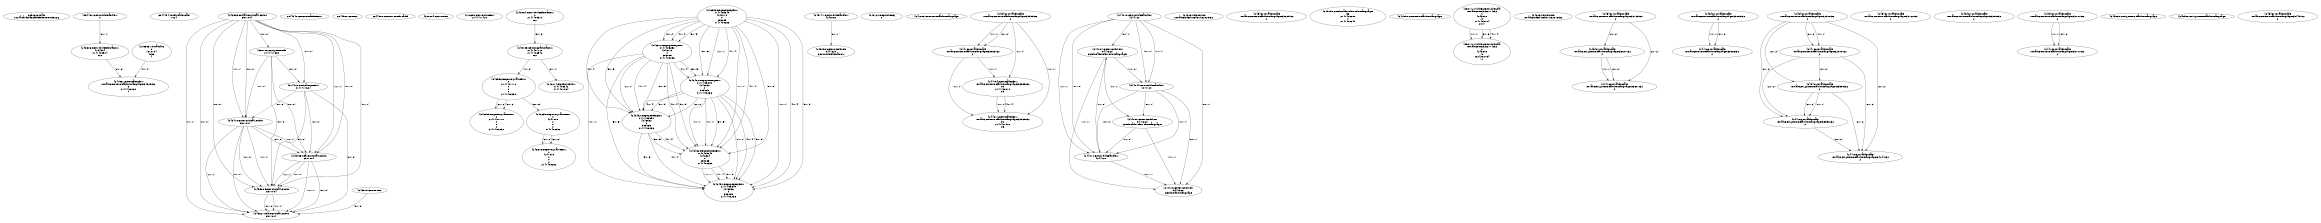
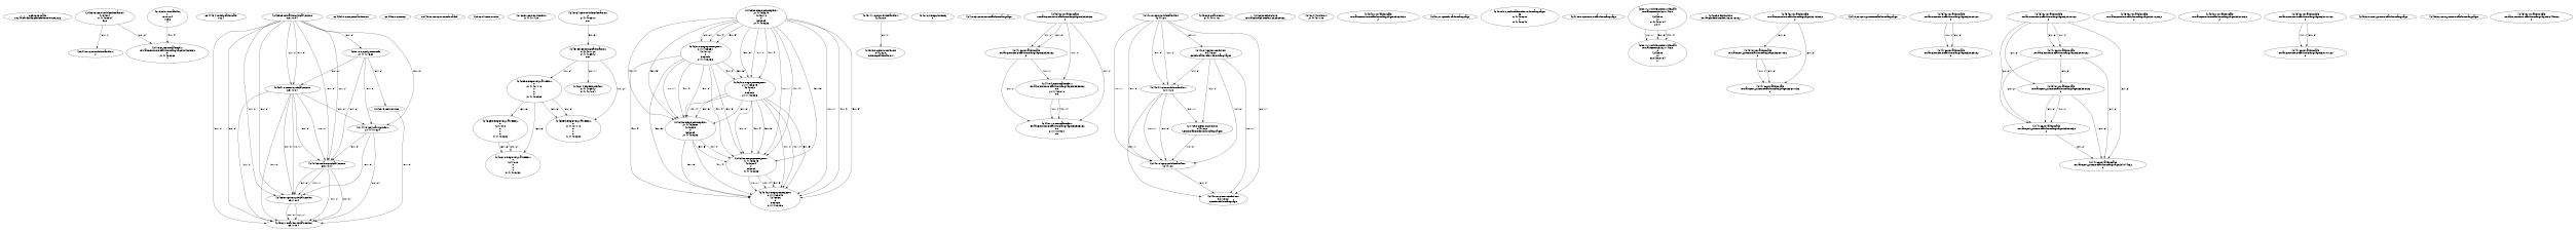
  digraph {
    n1 [label="6850628.main\n0024a8a7fcdd32f0fedebe0ee7ce9226"]
    n2 [label="4254480.GetModuleHandleW\n0"]
    n3 [label="4243306.GetModuleFileNameW\n4194304\n2147408904\n522"]
    n4 [label="4247567.GetLocaleInfoW\nretval_GetUserDefaultUILanguage_34325_32\n3\n2147408268\n4"]
    n5 [label="6844434.SetThreadLocale\n1024"]
    n6 [label="4243965.InitializeCriticalSection\n6917004"]
    n7 [label="4250188.GetSystemInfo\n2147417660"]
    n8 [label="4214413.GetStartupInfoW\n2147417624"]
    n9 [label="4245418.EnterCriticalSection\n6917004"]
    n10 [label="4245469.LeaveCriticalSection\n6917004"]
    n11 [label="4245580.EnterCriticalSection\n6917004"]
    n12 [label="4245621.LeaveCriticalSection\n6917004"]
    n13 [label="4243979.GetVersion\n"]
    n14 [label="6844540.GetCommandLineW\n"]
    n15 [label="6844560.GetACP\n"]
    n16 [label="6844580.GetCurrentThreadId\n"]
    n17 [label="4250204.GetVersion\n"]
    n18 [label="4276690.GetVersionExW\n2147417420"]
    n19 [label="4248064.GetModuleFileNameW\n0\n2147408370\n261"]
    n20 [label="4245785.GetLongPathNameW\n2147407710\n2147406542\n261"]
    n21 [label="4246556.RegQueryValueExW\n0\n2147407710\n0\n0\n0\n2147408232"]
    n22 [label="4246014.FindFirstFileW\n2147406542\n2147407064"]
    n23 [label="4246599.RegQueryValueExW\n0\n2147407710\n0\n0\n0\n2147408232"]
    n24 [label="4215383.VirtualAlloc\n0\n1310704\n4096\n4"]
    n25 [label="4246338.RegOpenKeyExW\n2147483649\n4246772\n0\n983065\n2147408236"]
    n26 [label="4246372.RegOpenKeyExW\n2147483650\n4246772\n0\n983065\n2147408236"]
    n27 [label="4246402.RegOpenKeyExW\n2147483649\n4246832\n0\n983065\n2147408236"]
    n28 [label="4246432.RegOpenKeyExW\n2147483650\n4246832\n0\n983065\n2147408236"]
    n29 [label="4246462.RegOpenKeyExW\n2147483649\n4246884\n0\n983065\n2147408236"]
    n30 [label="4246492.RegOpenKeyExW\n2147483649\n4246936\n0\n983065\n2147408236"]
    n31 [label="4245741.GetModuleHandleW\n4246160"]
-   n32 [label="4245758.GetProcAddress\n9441320\nGetModuleFileNameW"]
+   n32 [label="4245758.GetProcAddress\n9441320\nGetLongPathNameW"]
    n33 [label="4246635.RegQueryValueExW\n0\n4247000\n0\n0\n0\n2147408232"]
    n34 [label="4246676.RegQueryValueExW\n0\n4247000\n0\n0\n0\n2147408232"]
    n35 [label="4246722.RegCloseKey\n0"]
    n36 [label="4247883.GetUserDefaultUILanguage\n"]
    n37 [label="4245487.IsValidLocale\nretval_GetUserDefaultUILanguage_33935_32\n2"]
    n38 [label="4244766.IsValidLocale\nretval_GetUserDefaultUILanguage_33935_32\n2"]
    n39 [label="4244794.GetLocaleInfoW\nretval_GetUserDefaultUILanguage_33935_32\n89\n2147408070\n85"]
    n40 [label="4244811.GetLocaleInfoW\nretval_GetUserDefaultUILanguage_33935_32\n90\n2147407900\n85"]
    n41 [label="4244018.GetModuleHandleW\n4244120"]
    n42 [label="4244024.GetProcAddress\n9441320\nGetThreadPreferredUILanguages"]
    n43 [label="4244044.GetModuleHandleW\n4244120"]
    n44 [label="4244070.GetModuleHandleW\n4244120"]
    n45 [label="4244076.GetProcAddress\n9441320\nGetThreadUILanguage"]
    n46 [label="4244050.GetProcAddress\n9441320\nSetThreadPreferredUILanguages"]
+   n47 [label="4245683.CharNextW\n2147407716"]
    n48 [label="4246032.FindClose\nretval_FindFirstFileW_32929_32"]
+   n49 [label="4246044.lstrlenW\n2147407108"]
    n50 [label="4245487.IsValidLocale\nretval_GetUserDefaultUILanguage_33635_32\n2"]
+   n51 [label="4245121.GetThreadUILanguage\n"]
    n52 [label="4245059.GetThreadPreferredUILanguages\n56\n2147408200\n0\n2147408240"]
    n53 [label="4247558.GetUserDefaultUILanguage\n"]
    n54 [label="4250171.MultiByteToWideChar\nretval_GetACP_32774_32\n0\n4243508\n10\n2147403704\n2047"]
    n55 [label="4250171.MultiByteToWideChar\nretval_GetACP_32774_32\n0\n4243508\n10\n3224282764\n11"]
    n56 [label="4246032.FindClose\nretval_FindFirstFileW_32816_32"]
    n57 [label="4245487.IsValidLocale\nretval_GetUserDefaultUILanguage_33139_32\n2"]
    n58 [label="4245487.IsValidLocale\nretval_GetSystemDefaultUILanguage_33607_32\n2"]
    n59 [label="4244766.IsValidLocale\nretval_GetSystemDefaultUILanguage_33607_32\n2"]
+   n60 [label="4247923.GetSystemDefaultUILanguage\n"]
    n61 [label="4245487.IsValidLocale\nretval_GetUserDefaultUILanguage_33865_32\n2"]
    n62 [label="4244766.IsValidLocale\nretval_GetUserDefaultUILanguage_33865_32\n2"]
    n63 [label="4245487.IsValidLocale\nretval_GetUserDefaultUILanguage_32900_32\n2"]
    n64 [label="4244766.IsValidLocale\nretval_GetUserDefaultUILanguage_32900_32\n2"]
    n65 [label="4245487.IsValidLocale\nretval_GetSystemDefaultUILanguage_33598_32\n2"]
    n66 [label="4244766.IsValidLocale\nretval_GetSystemDefaultUILanguage_33598_32\n2"]
    n67 [label="4244766.IsValidLocale\nretval_GetSystemDefaultUILanguage_34044_32\n2"]
    n68 [label="4245487.IsValidLocale\nretval_GetUserDefaultUILanguage_33162_32\n2"]
    n69 [label="4245487.IsValidLocale\nretval_GetUserDefaultUILanguage_33305_32\n2"]
    n70 [label="4245487.IsValidLocale\nretval_GetUserDefaultUILanguage_33101_32\n2"]
    n71 [label="4244766.IsValidLocale\nretval_GetUserDefaultUILanguage_33101_32\n2"]
    n72 [label="4245525.GetSystemDefaultUILanguage\n"]
    n73 [label="4245552.GetSystemDefaultUILanguage\n"]
    n74 [label="4245487.IsValidLocale\nretval_GetUserDefaultUILanguage_33445_32\n2"]
-   n2 -> n3 [label="(0-->1)"]
+   n3 -> n2 [label="(0-->1)"]
    n3 -> n4 [label="(0-->2)"]
    n6 -> n7 [label="(0-->0)"]
    n6 -> n8 [label="(0-->0)"]
    n6 -> n9 [label="(1-->1)"]
    n6 -> n9 [label="(0-->0)"]
    n6 -> n10 [label="(1-->1)"]
    n6 -> n10 [label="(0-->0)"]
    n6 -> n11 [label="(1-->1)"]
    n6 -> n11 [label="(0-->0)"]
    n6 -> n12 [label="(1-->1)"]
    n6 -> n12 [label="(0-->0)"]
    n7 -> n8 [label="(0-->0)"]
    n7 -> n9 [label="(0-->0)"]
    n7 -> n10 [label="(0-->0)"]
-   n7 -> n11 [label="(0-->0)"]
-   n8 -> n9 [label="(0-->0)"]
+   n7 -> n13 [label="(0-->0)"]
+   n9 -> n8 [label="(0-->0)"]
    n8 -> n10 [label="(0-->0)"]
    n8 -> n11 [label="(0-->0)"]
    n8 -> n12 [label="(0-->0)"]
    n9 -> n10 [label="(1-->1)"]
    n9 -> n10 [label="(0-->0)"]
    n9 -> n11 [label="(1-->1)"]
    n9 -> n11 [label="(0-->0)"]
    n9 -> n12 [label="(1-->1)"]
    n9 -> n12 [label="(0-->0)"]
    n10 -> n11 [label="(1-->1)"]
    n10 -> n11 [label="(0-->0)"]
    n10 -> n12 [label="(1-->1)"]
    n10 -> n12 [label="(0-->0)"]
    n11 -> n12 [label="(1-->1)"]
    n11 -> n12 [label="(0-->0)"]
    n13 -> n12 [label="(0-->0)"]
    n19 -> n20 [label="(3-->3)"]
    n20 -> n21 [label="(1-->2)"]
    n20 -> n22 [label="(2-->1)"]
+   n20 -> n23 [label="(1-->2)"]
    n21 -> n23 [label="(2-->2)"]
    n21 -> n23 [label="(6-->6)"]
    n21 -> n33 [label="(6-->6)"]
+   n21 -> n34 [label="(6-->6)"]
    n24 -> n4 [label="(4-->4)"]
    n25 -> n26 [label="(2-->2)"]
    n25 -> n26 [label="(4-->4)"]
    n25 -> n26 [label="(5-->5)"]
    n25 -> n27 [label="(1-->1)"]
    n25 -> n27 [label="(4-->4)"]
    n25 -> n27 [label="(5-->5)"]
    n25 -> n28 [label="(4-->4)"]
    n25 -> n28 [label="(5-->5)"]
    n25 -> n29 [label="(1-->1)"]
    n25 -> n29 [label="(4-->4)"]
    n25 -> n29 [label="(5-->5)"]
    n25 -> n30 [label="(1-->1)"]
    n25 -> n30 [label="(4-->4)"]
    n25 -> n30 [label="(5-->5)"]
    n26 -> n27 [label="(4-->4)"]
    n26 -> n27 [label="(5-->5)"]
    n26 -> n28 [label="(1-->1)"]
    n26 -> n28 [label="(4-->4)"]
    n26 -> n28 [label="(5-->5)"]
    n26 -> n29 [label="(4-->4)"]
    n26 -> n29 [label="(5-->5)"]
    n26 -> n30 [label="(4-->4)"]
    n26 -> n30 [label="(5-->5)"]
    n27 -> n28 [label="(2-->2)"]
    n27 -> n28 [label="(4-->4)"]
    n27 -> n28 [label="(5-->5)"]
    n27 -> n29 [label="(1-->1)"]
    n27 -> n29 [label="(4-->4)"]
    n27 -> n29 [label="(5-->5)"]
    n27 -> n30 [label="(1-->1)"]
    n27 -> n30 [label="(4-->4)"]
    n27 -> n30 [label="(5-->5)"]
    n28 -> n29 [label="(4-->4)"]
    n28 -> n29 [label="(5-->5)"]
    n28 -> n30 [label="(4-->4)"]
    n28 -> n30 [label="(5-->5)"]
    n29 -> n30 [label="(1-->1)"]
    n29 -> n30 [label="(4-->4)"]
    n29 -> n30 [label="(5-->5)"]
    n31 -> n32 [label="(0-->1)"]
    n33 -> n34 [label="(2-->2)"]
    n33 -> n34 [label="(6-->6)"]
    n37 -> n38 [label="(1-->1)"]
    n37 -> n38 [label="(2-->2)"]
    n37 -> n39 [label="(1-->1)"]
    n37 -> n40 [label="(1-->1)"]
    n38 -> n39 [label="(1-->1)"]
    n38 -> n40 [label="(1-->1)"]
    n39 -> n40 [label="(1-->1)"]
    n39 -> n40 [label="(4-->4)"]
    n41 -> n42 [label="(0-->1)"]
    n41 -> n43 [label="(1-->1)"]
    n41 -> n43 [label="(0-->0)"]
    n41 -> n44 [label="(1-->1)"]
    n41 -> n44 [label="(0-->0)"]
    n41 -> n45 [label="(0-->1)"]
    n42 -> n43 [label="(1-->0)"]
-   n44 -> n42 [label="(1-->0)"]
+   n42 -> n44 [label="(1-->0)"]
    n42 -> n45 [label="(1-->1)"]
    n42 -> n46 [label="(1-->1)"]
    n43 -> n44 [label="(1-->1)"]
    n43 -> n44 [label="(0-->0)"]
    n43 -> n45 [label="(0-->1)"]
    n43 -> n46 [label="(0-->1)"]
    n44 -> n45 [label="(0-->1)"]
    n46 -> n44 [label="(1-->0)"]
-   n46 -> n45 [label="(1-->1)"]
    n54 -> n55 [label="(1-->1)"]
    n54 -> n55 [label="(3-->3)"]
    n54 -> n55 [label="(4-->4)"]
    n57 -> n58 [label="(2-->2)"]
    n57 -> n59 [label="(2-->2)"]
    n58 -> n59 [label="(1-->1)"]
    n58 -> n59 [label="(2-->2)"]
    n61 -> n62 [label="(1-->1)"]
    n61 -> n62 [label="(2-->2)"]
    n63 -> n64 [label="(1-->1)"]
    n63 -> n64 [label="(2-->2)"]
    n63 -> n65 [label="(2-->2)"]
    n63 -> n66 [label="(2-->2)"]
    n63 -> n67 [label="(2-->2)"]
    n64 -> n65 [label="(2-->2)"]
    n64 -> n66 [label="(2-->2)"]
    n64 -> n67 [label="(2-->2)"]
    n65 -> n66 [label="(1-->1)"]
    n65 -> n66 [label="(2-->2)"]
    n65 -> n67 [label="(2-->2)"]
    n66 -> n67 [label="(2-->2)"]
    n70 -> n71 [label="(1-->1)"]
    n70 -> n71 [label="(2-->2)"]
  }
